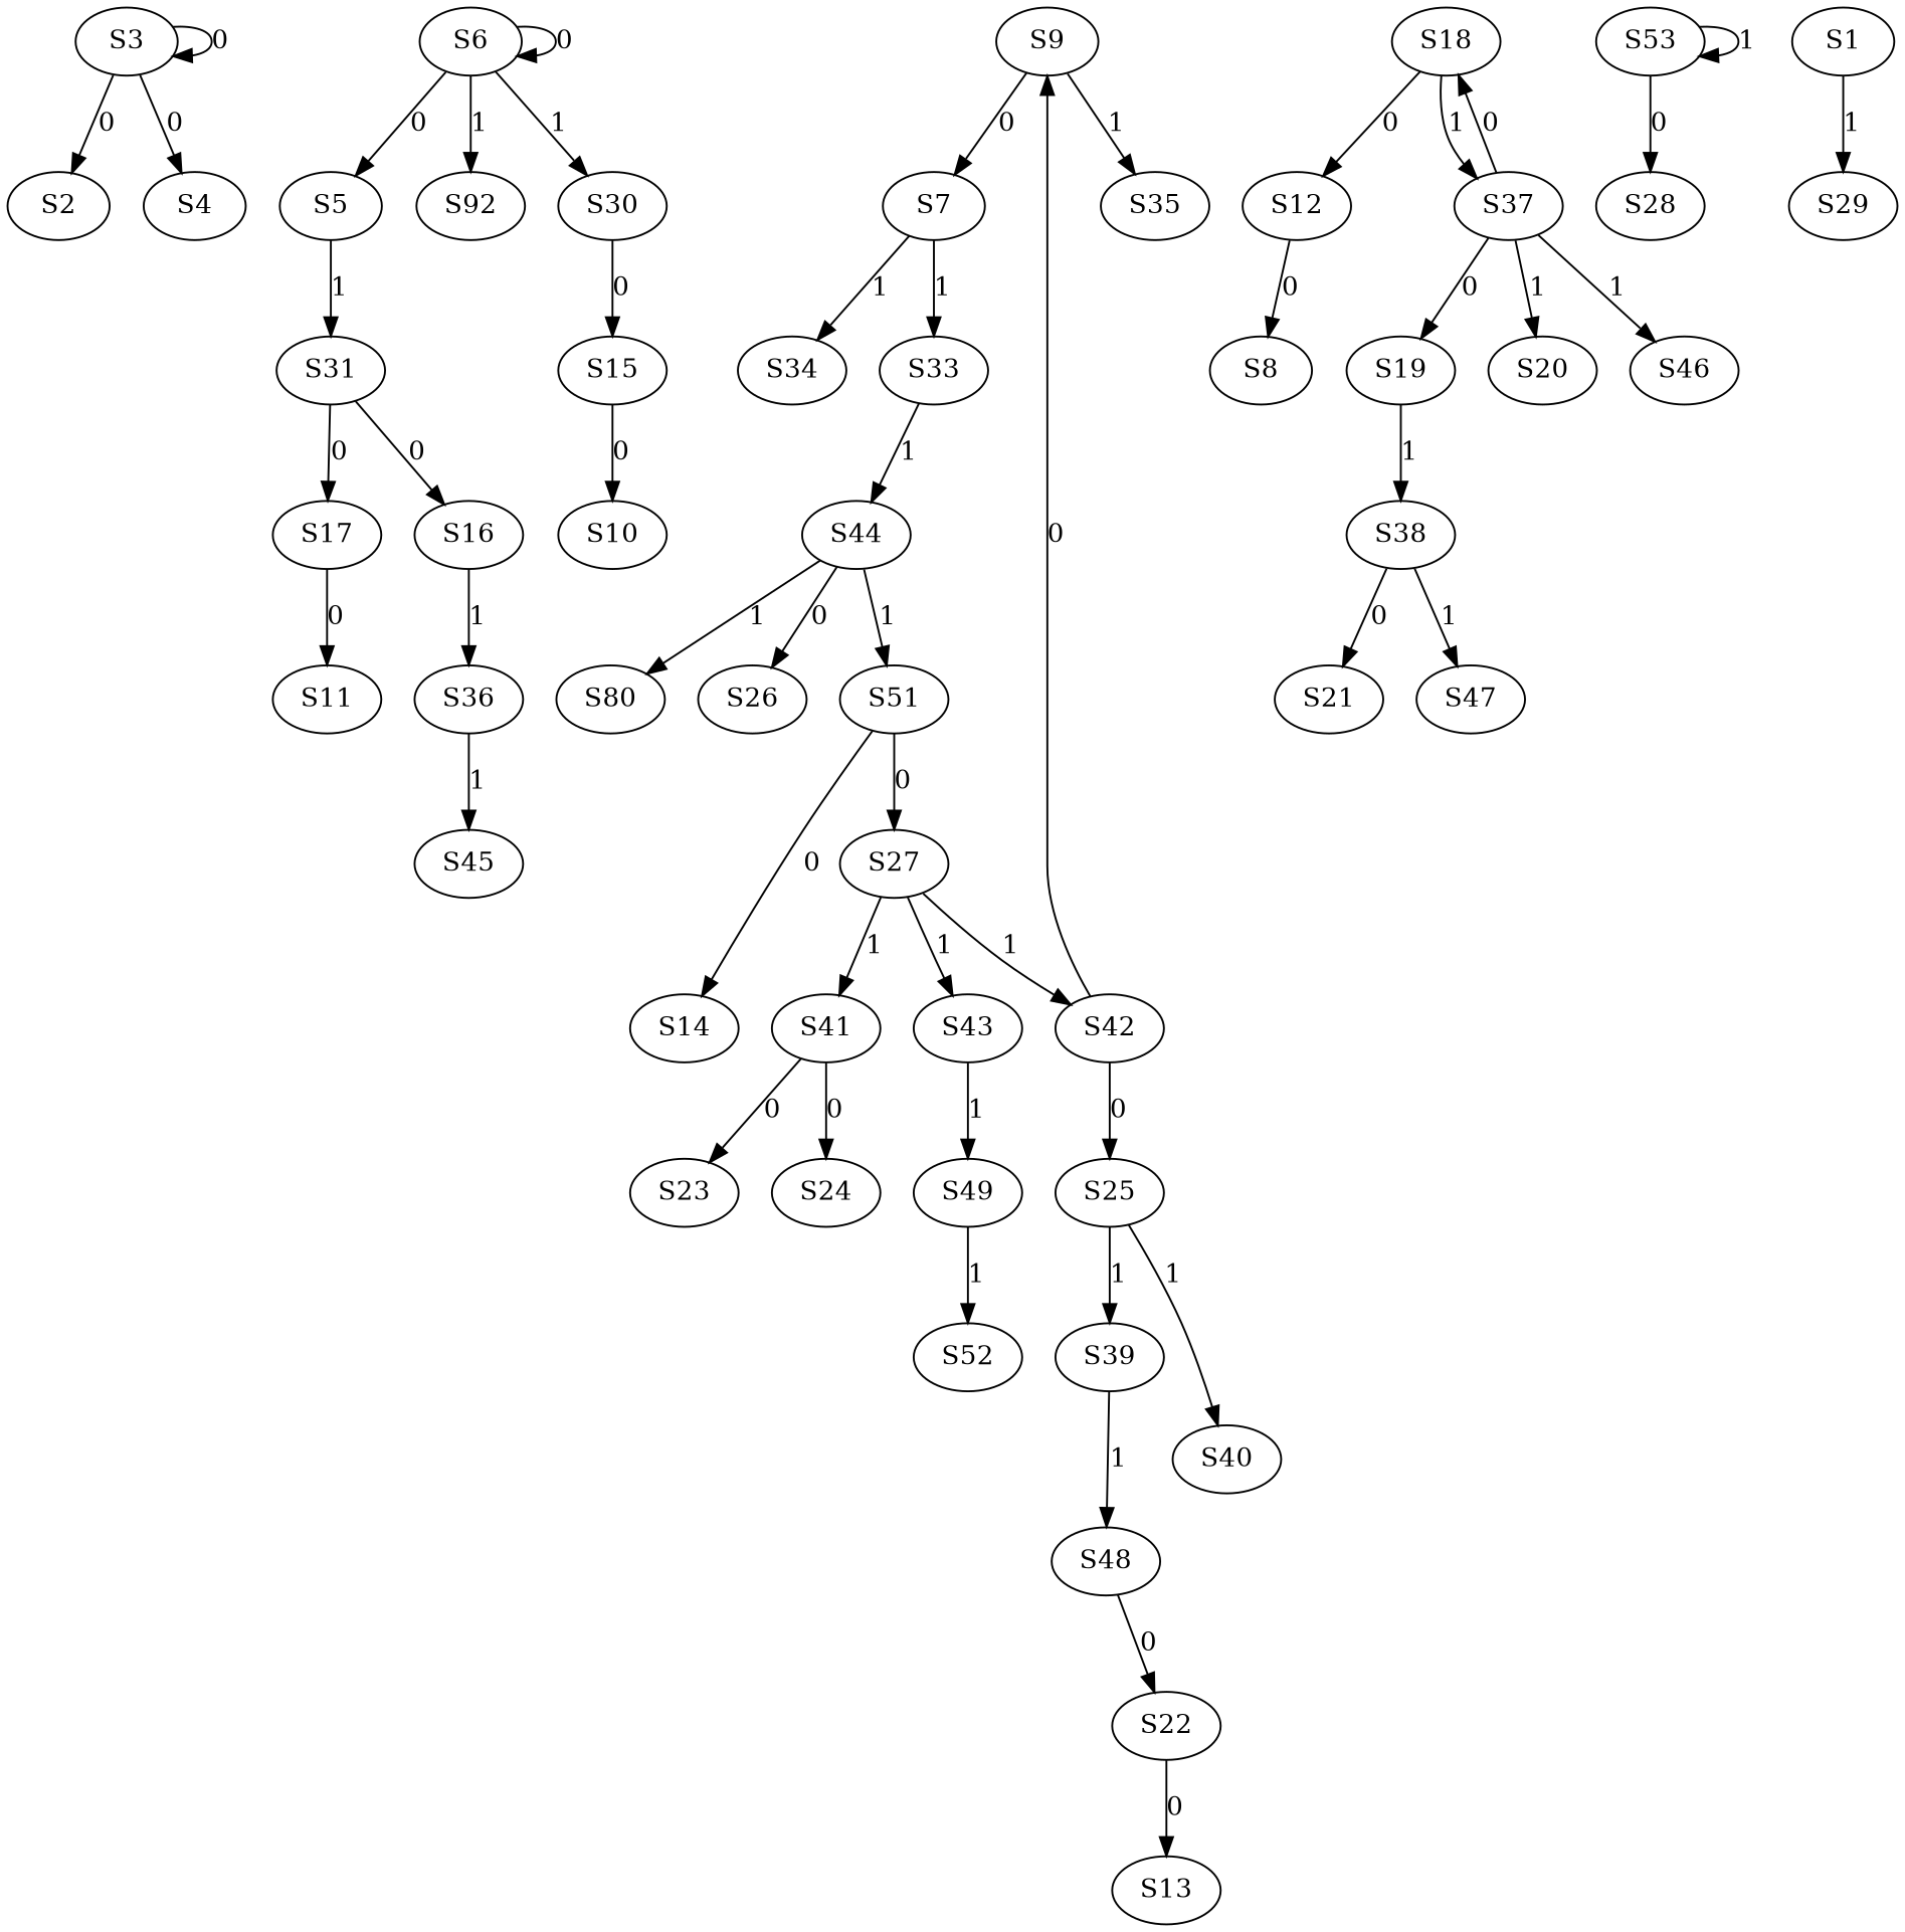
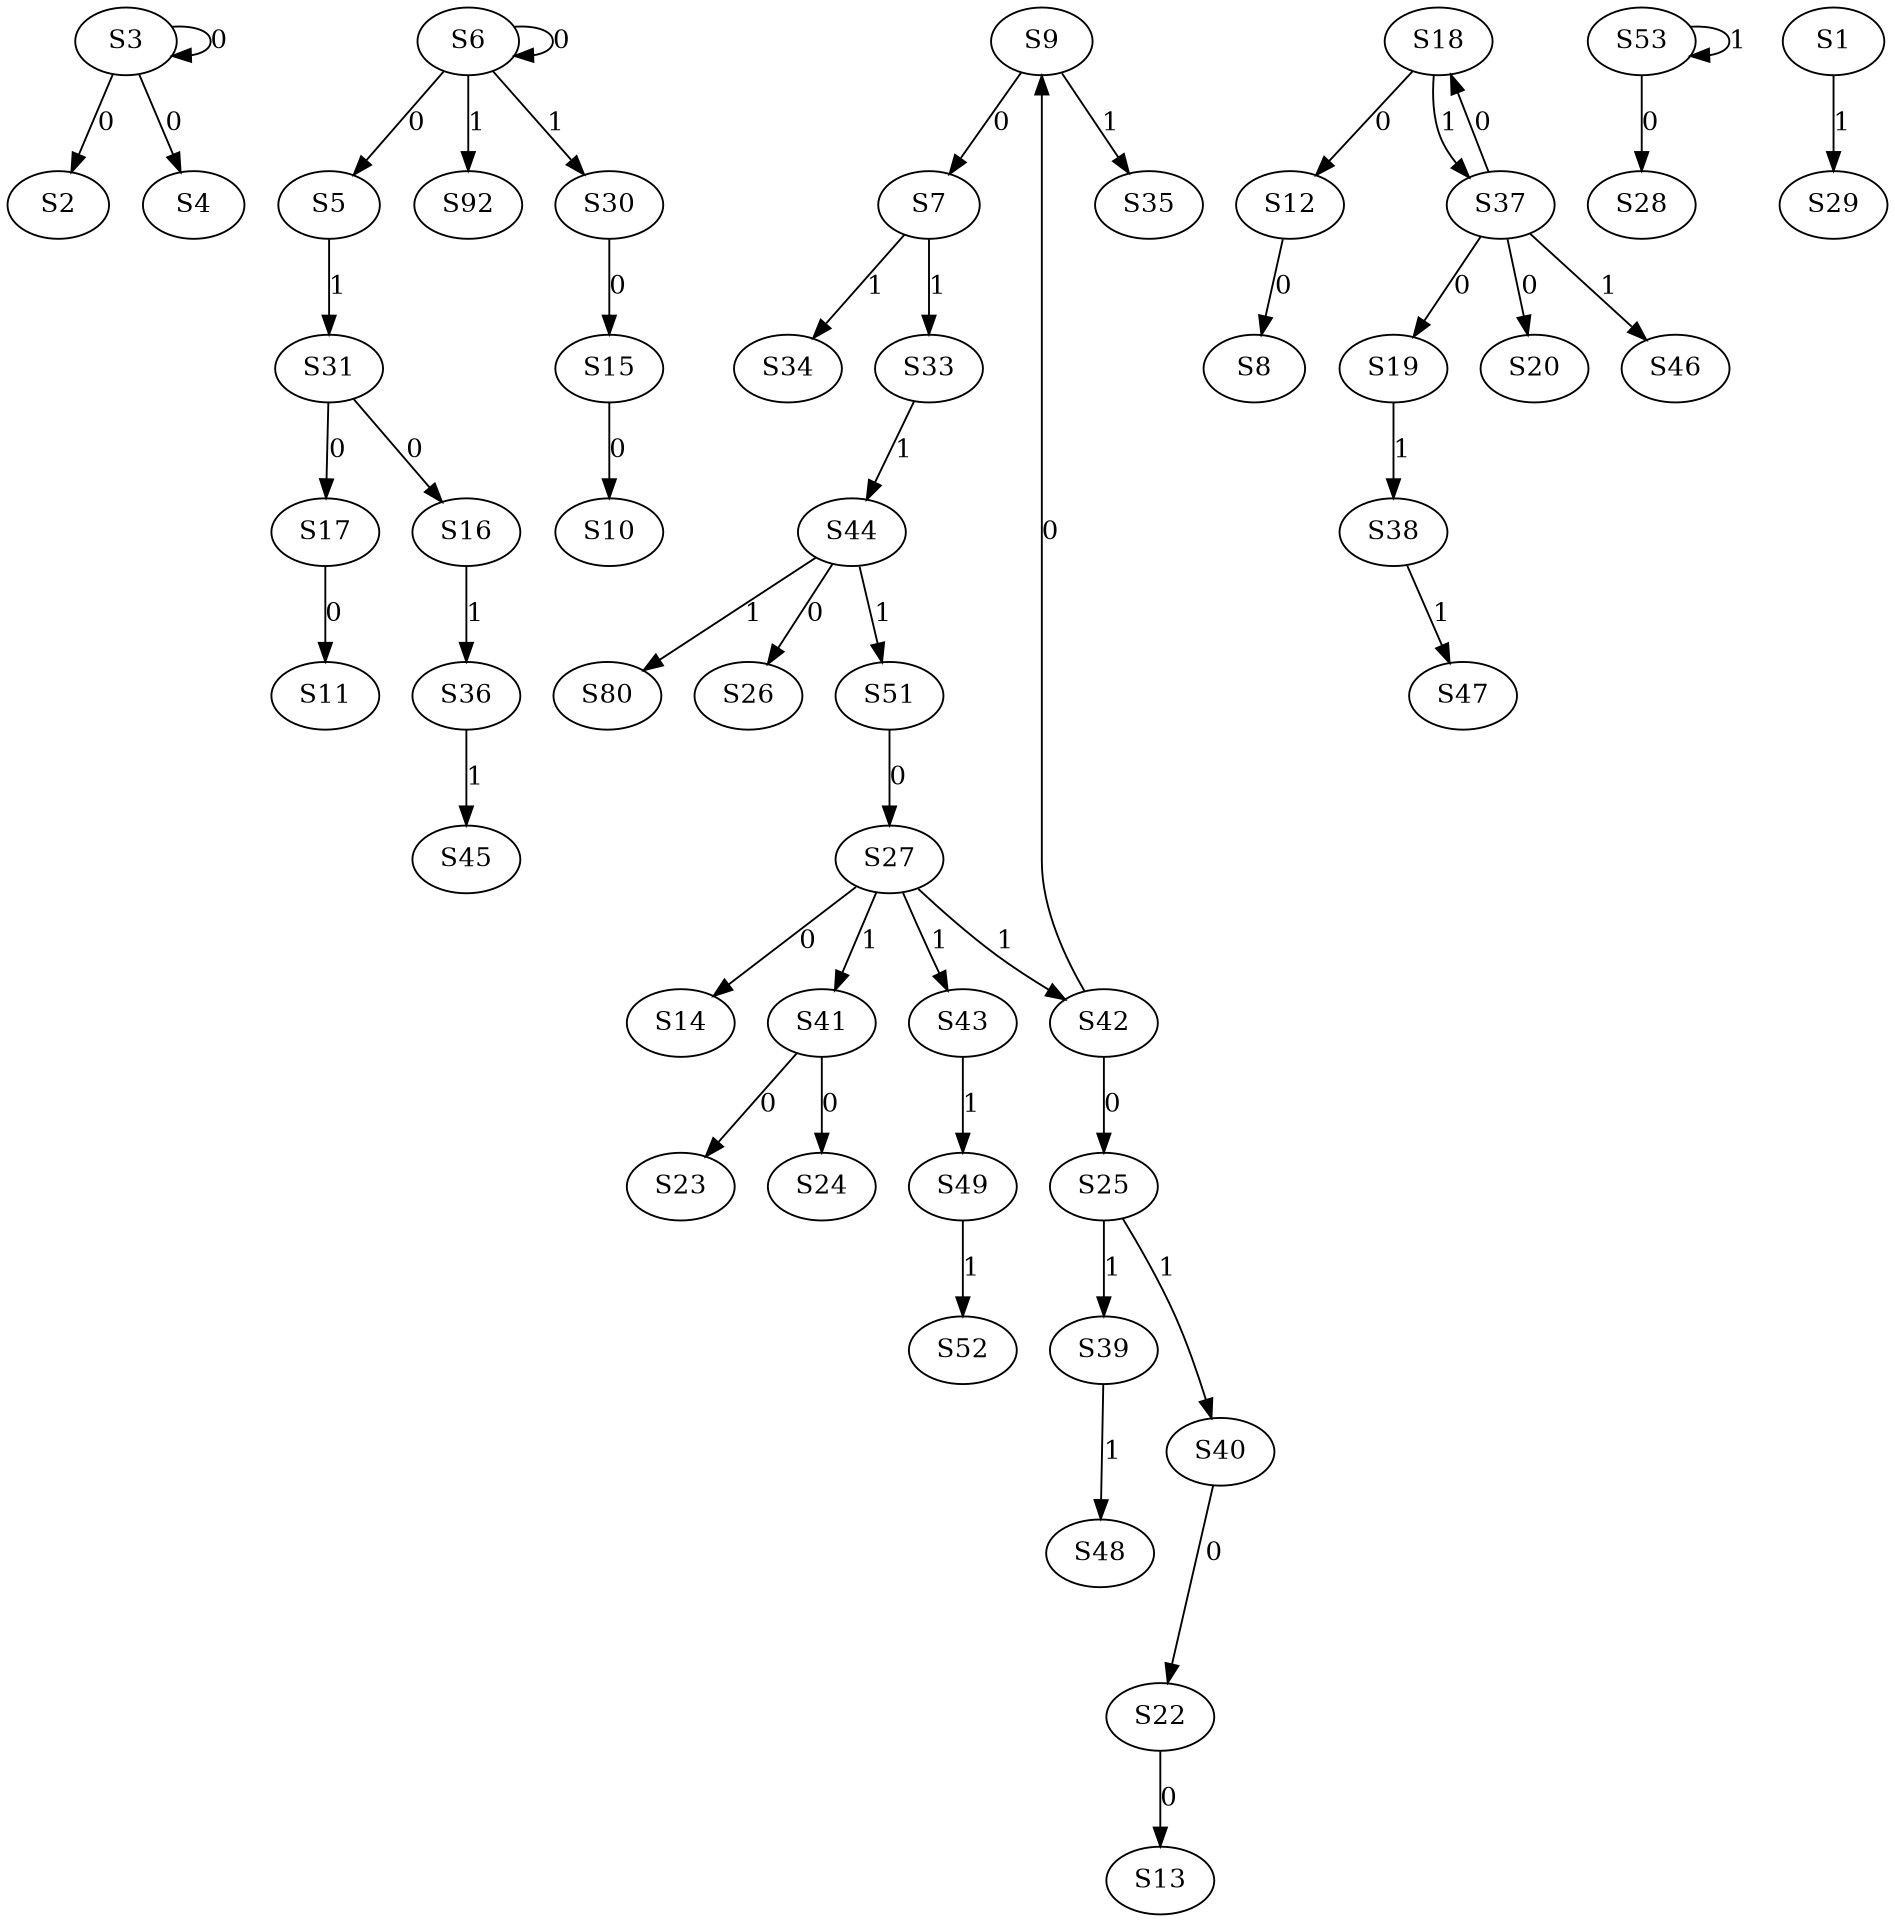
  strict digraph {
    S3
    S2
    S4
    S6
    S5
    n6 [label=S92]
    S30
    S31
    S15
    S17
    S16
    S9
    S7
    S35
    S33
    S34
    S44
    S12
    S8
    S10
    S11
    S18
    S37
    S19
    S20
    S46
    S22
    S13
    S27
    S14
    S41
    S42
    S43
    S23
    S24
    S25
    S49
    S36
    S45
    S38
-   S21
    S47
    S40
    S39
    S48
    S26
    S51
    n48 [label=S80]
    S53
    S28
    S1
    S29
    S52
    S3 -> S3 [label=0]
    S3 -> S2 [label=0]
    S3 -> S4 [label=0]
    S6 -> S6 [label=0]
    S6 -> S5 [label=0]
    S6 -> n6 [label=1]
    S6 -> S30 [label=1]
    S5 -> S31 [label=1]
    S30 -> S15 [label=0]
    S31 -> S17 [label=0]
    S31 -> S16 [label=0]
    S15 -> S10 [label=0]
    S17 -> S11 [label=0]
    S16 -> S36 [label=1]
    S9 -> S7 [label=0]
    S9 -> S35 [label=1]
    S7 -> S33 [label=1]
    S7 -> S34 [label=1]
    S33 -> S44 [label=1]
    S44 -> S26 [label=0]
    S44 -> S51 [label=1]
    S44 -> n48 [label=1]
    S12 -> S8 [label=0]
    S18 -> S12 [label=0]
    S18 -> S37 [label=1]
    S37 -> S18 [label=0]
    S37 -> S19 [label=0]
-   S37 -> S20 [label=1]
+   S37 -> S20 [label=0]
    S37 -> S46 [label=1]
    S19 -> S38 [label=1]
    S22 -> S13 [label=0]
-   S51 -> S14 [label=0]
+   S27 -> S14 [label=0]
    S27 -> S41 [label=1]
    S27 -> S42 [label=1]
    S27 -> S43 [label=1]
    S41 -> S23 [label=0]
    S41 -> S24 [label=0]
    S42 -> S9 [label=0]
    S42 -> S25 [label=0]
    S43 -> S49 [label=1]
    S25 -> S40 [label=1]
    S25 -> S39 [label=1]
    S49 -> S52 [label=1]
    S36 -> S45 [label=1]
-   S38 -> S21 [label=0]
    S38 -> S47 [label=1]
-   S48 -> S22 [label=0]
+   S40 -> S22 [label=0]
    S39 -> S48 [label=1]
    S51 -> S27 [label=0]
    S53 -> S53 [label=1]
    S53 -> S28 [label=0]
    S1 -> S29 [label=1]
  }
